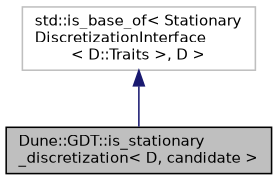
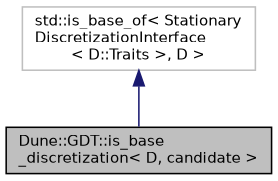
  digraph {
    node [fontname=Helvetica fontsize=10 shape=record style=filled]
-   n1 [color=black fillcolor=grey75 fontcolor=black height=0.2 label="Dune::GDT::is_stationary\l_discretization\< D, candidate \>" width=0.4]
+   n1 [color=black fillcolor=grey75 fontcolor=black height=0.2 label="Dune::GDT::is_base\l_discretization\< D, candidate \>" width=0.4]
    n2 [color=grey75 fillcolor=white height=0.2 label="std::is_base_of\< Stationary\lDiscretizationInterface\l\< D::Traits \>, D \>" width=0.4]
    n2 -> n1 [color=midnightblue dir=back fontname=Helvetica fontsize=10 labelfontname=Helvetica labelfontsize=10 style=solid]
  }
